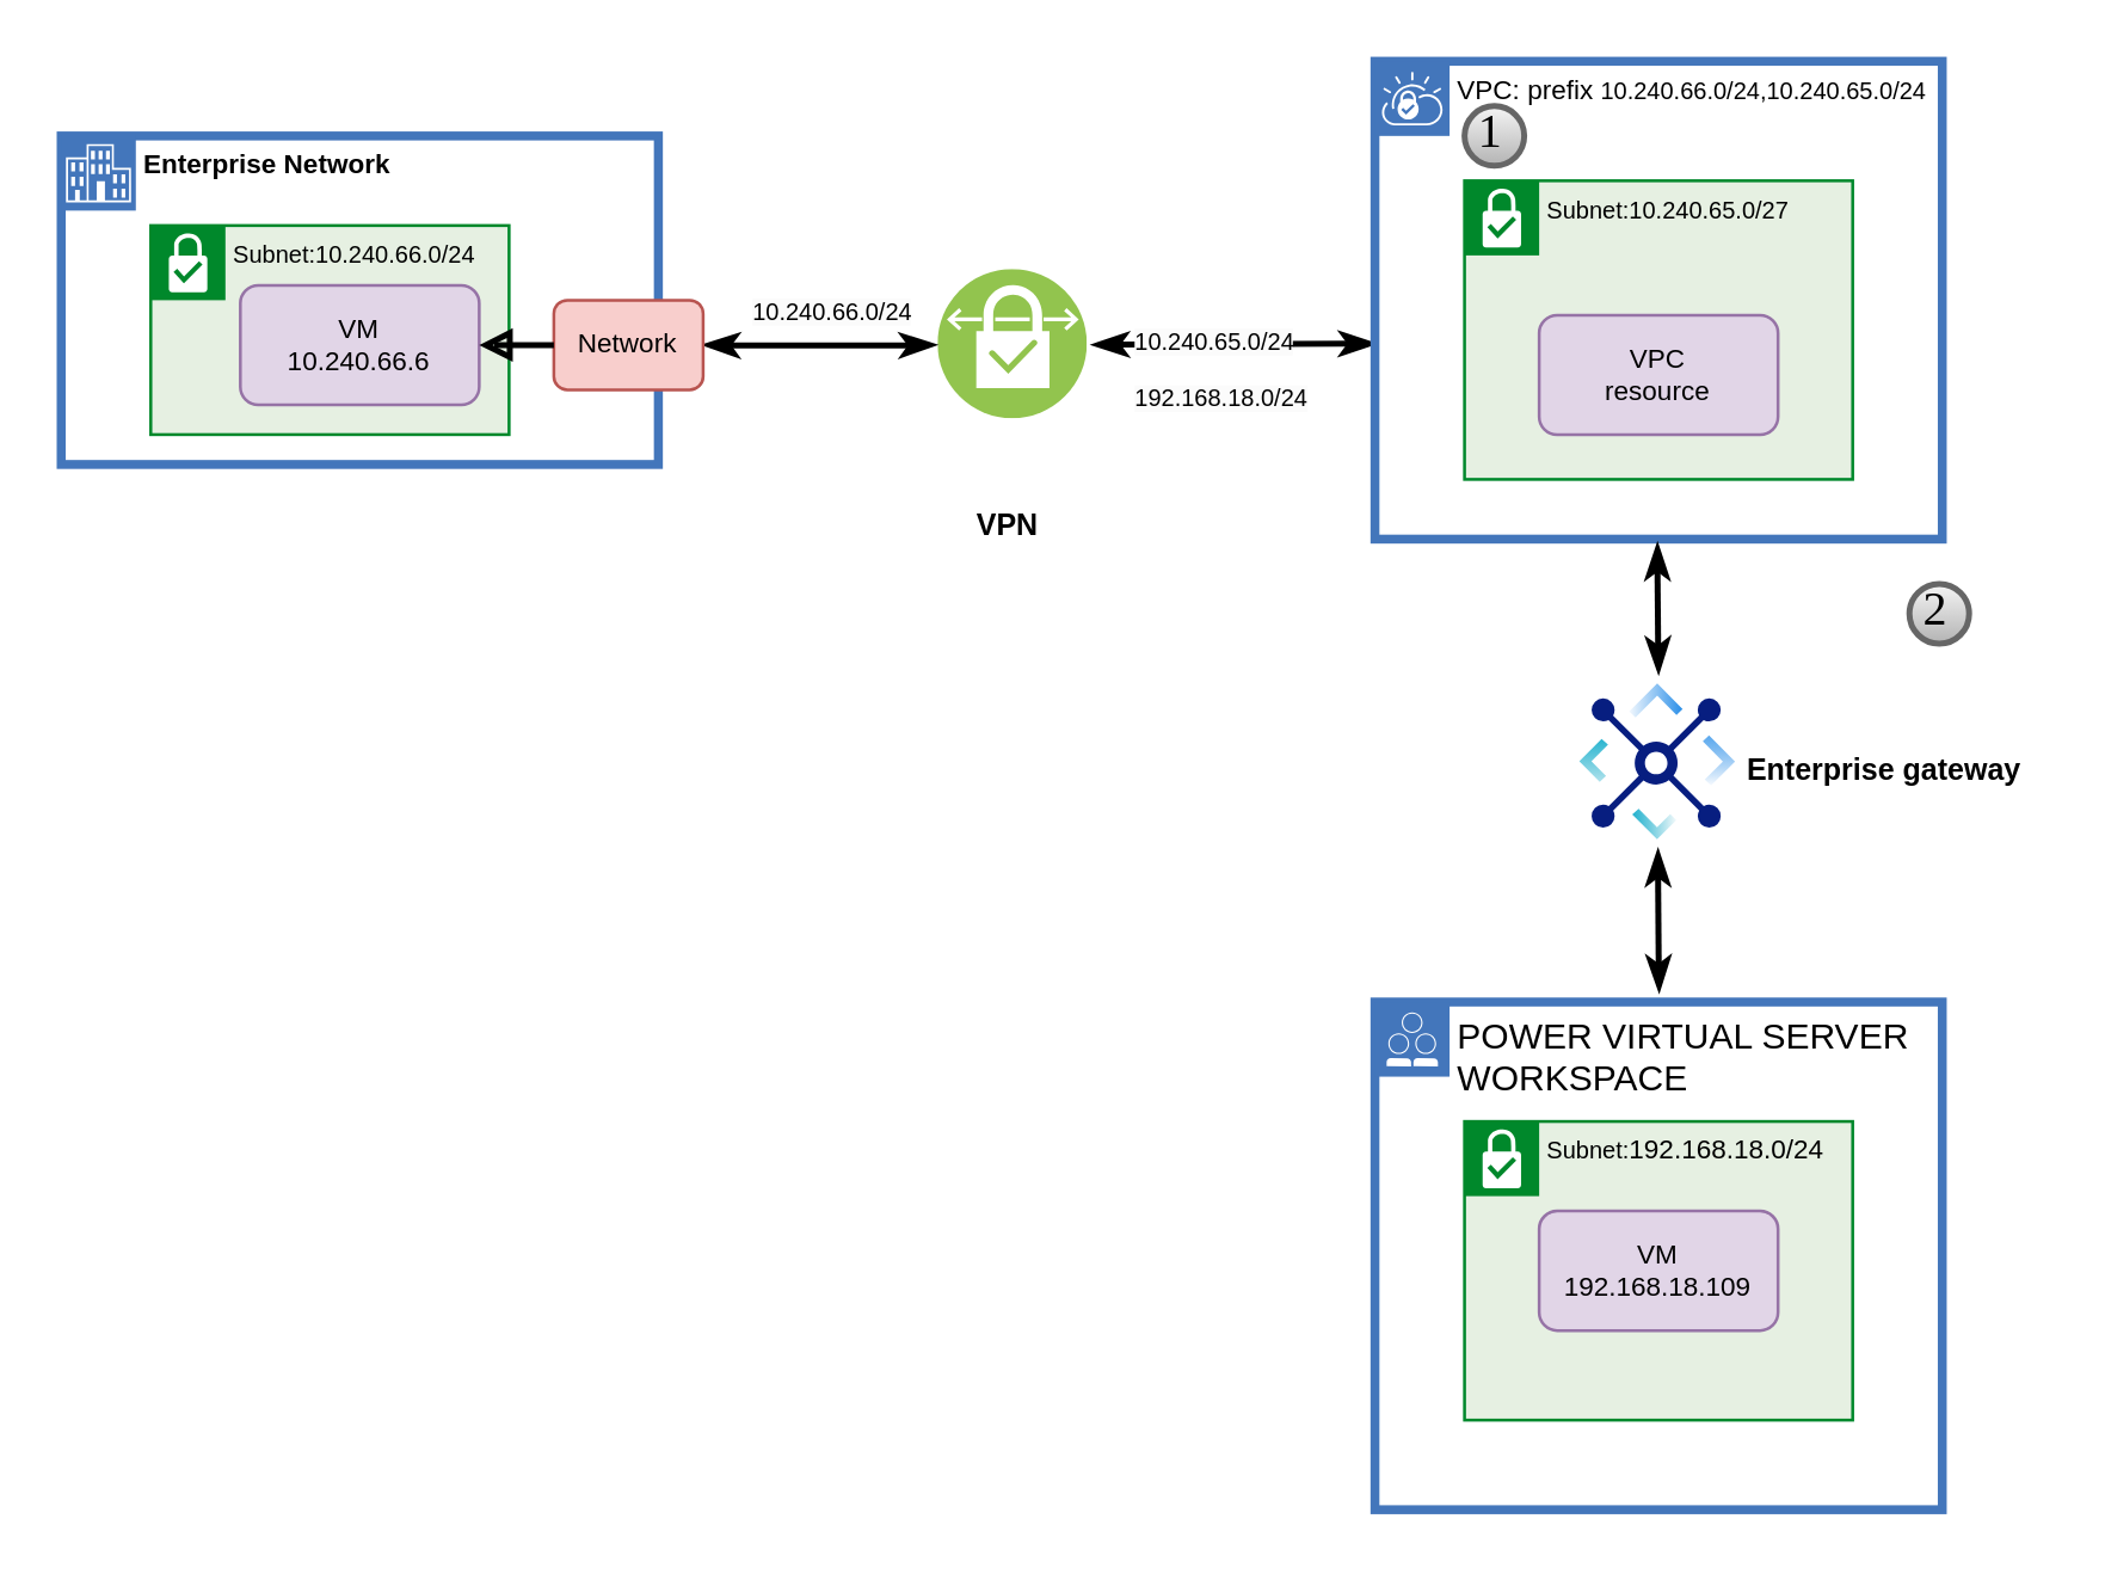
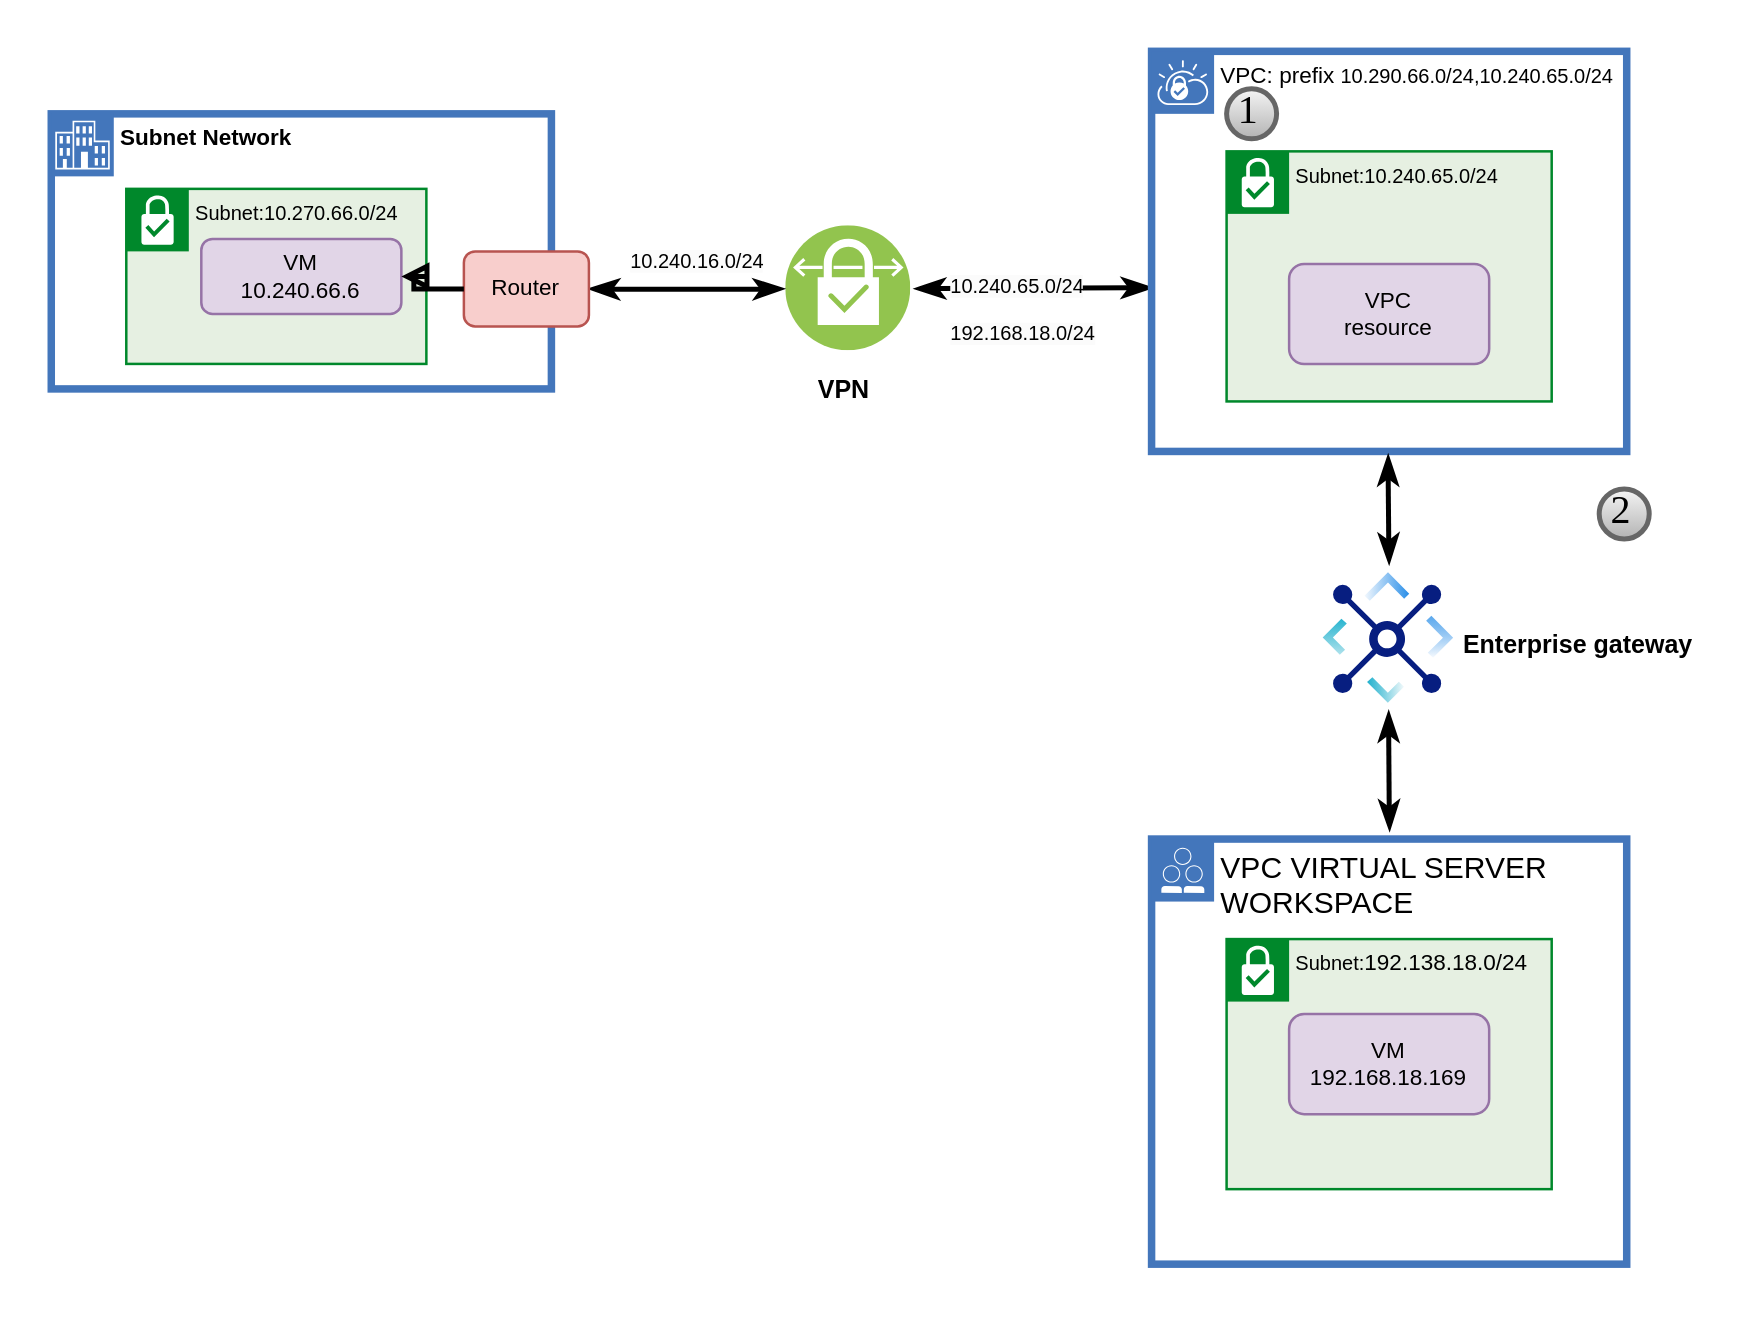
  <mxCell id="0" />
  <mxCell id="1" parent="0" />
  <mxCell id="2" value="" style="image;aspect=fixed;perimeter=ellipsePerimeter;html=1;align=center;shadow=0;dashed=0;fontColor=#4277BB;labelBackgroundColor=default;fontSize=12;spacingTop=3;image=img/lib/ibm/vpc/VPNConnection.svg;" vertex="1" parent="1"><mxGeometry x="314" y="90" width="50" height="50" as="geometry" /></mxCell>
  <mxCell id="3" value="" style="edgeStyle=orthogonalEdgeStyle;rounded=0;jumpStyle=arc;orthogonalLoop=1;jettySize=auto;html=1;strokeColor=default;strokeWidth=2;fontSize=9;endArrow=classicThin;endFill=1;entryX=1;entryY=0.5;entryDx=0;entryDy=0;startArrow=classicThin;startFill=1;" edge="1" parent="1" target="11"><mxGeometry relative="1" as="geometry"><mxPoint x="313" y="115" as="sourcePoint" /><mxPoint x="280" y="115" as="targetPoint" /><Array as="points" /></mxGeometry></mxCell>
  <mxCell id="4" value="" style="edgeStyle=orthogonalEdgeStyle;rounded=0;jumpStyle=arc;orthogonalLoop=1;jettySize=auto;html=1;strokeColor=#000000;strokeWidth=2;fontSize=9;endArrow=classicThin;endFill=1;entryX=1.027;entryY=0.499;entryDx=0;entryDy=0;exitX=0.001;exitY=0.591;exitDx=0;exitDy=0;exitPerimeter=0;startArrow=classicThin;startFill=1;entryPerimeter=0;" edge="1" parent="1" source="6" target="2"><mxGeometry relative="1" as="geometry"><mxPoint x="450" y="115" as="sourcePoint" /><mxPoint x="380" y="114.83" as="targetPoint" /><Array as="points" /></mxGeometry></mxCell>
  <mxCell id="5" value="" style="image;aspect=fixed;perimeter=ellipsePerimeter;html=1;align=center;shadow=0;dashed=0;fontColor=#4277BB;labelBackgroundColor=default;fontSize=12;spacingTop=3;image=img/lib/ibm/vpc/TransitGateway.svg;" vertex="1" parent="1"><mxGeometry x="525" y="225" width="60" height="60" as="geometry" /></mxCell>
- <mxCell id="6" value="VPC: prefix&amp;nbsp;&lt;font style=&quot;border-color: var(--border-color); font-size: 8px; text-align: center;&quot;&gt;10.240.66.0/24,&lt;/font&gt;&lt;font style=&quot;border-color: var(--border-color); font-size: 8px; text-align: center;&quot;&gt;10.240.65.0/24&lt;/font&gt;" style="shape=mxgraph.ibm.box;prType=vpc;fontStyle=0;verticalAlign=top;align=left;spacingLeft=32;spacingTop=4;fillColor=none;rounded=0;whiteSpace=wrap;html=1;strokeColor=#4376BB;strokeWidth=3;dashed=0;container=1;spacing=-4;collapsible=0;expand=0;recursiveResize=0;fontSize=9;fontColor=#000000;" vertex="1" parent="1"><mxGeometry x="460" y="20" width="190" height="160" as="geometry" /></mxCell>
- <mxCell id="7" value="&lt;font style=&quot;border-color: var(--border-color); font-size: 8px; text-align: center;&quot;&gt;Subnet:10.240.65.0/27&lt;/font&gt;" style="shape=mxgraph.ibm.box;prType=subnet;fontStyle=0;verticalAlign=top;align=left;spacingLeft=32;spacingTop=4;fillColor=#E6F0E2;rounded=0;whiteSpace=wrap;html=1;strokeColor=#00882B;strokeWidth=1;dashed=0;container=1;spacing=-4;collapsible=0;expand=0;recursiveResize=0;fontSize=9;" vertex="1" parent="6"><mxGeometry x="30" y="40" width="130" height="100" as="geometry" /></mxCell>
+ <mxCell id="6" value="VPC: prefix&amp;nbsp;&lt;font style=&quot;border-color: var(--border-color); font-size: 8px; text-align: center;&quot;&gt;10.290.66.0/24,&lt;/font&gt;&lt;font style=&quot;border-color: var(--border-color); font-size: 8px; text-align: center;&quot;&gt;10.240.65.0/24&lt;/font&gt;" style="shape=mxgraph.ibm.box;prType=vpc;fontStyle=0;verticalAlign=top;align=left;spacingLeft=32;spacingTop=4;fillColor=none;rounded=0;whiteSpace=wrap;html=1;strokeColor=#4376BB;strokeWidth=3;dashed=0;container=1;spacing=-4;collapsible=0;expand=0;recursiveResize=0;fontSize=9;fontColor=#000000;" vertex="1" parent="1"><mxGeometry x="460" y="20" width="190" height="160" as="geometry" /></mxCell>
+ <mxCell id="7" value="&lt;font style=&quot;border-color: var(--border-color); font-size: 8px; text-align: center;&quot;&gt;Subnet:10.240.65.0/24&lt;/font&gt;" style="shape=mxgraph.ibm.box;prType=subnet;fontStyle=0;verticalAlign=top;align=left;spacingLeft=32;spacingTop=4;fillColor=#E6F0E2;rounded=0;whiteSpace=wrap;html=1;strokeColor=#00882B;strokeWidth=1;dashed=0;container=1;spacing=-4;collapsible=0;expand=0;recursiveResize=0;fontSize=9;" vertex="1" parent="6"><mxGeometry x="30" y="40" width="130" height="100" as="geometry" /></mxCell>
  <mxCell id="8" value="VPC&lt;br&gt;resource" style="rounded=1;whiteSpace=wrap;html=1;fontSize=9;fillColor=#e1d5e7;strokeColor=#9673a6;" vertex="1" parent="7"><mxGeometry x="25" y="45" width="80" height="40" as="geometry" /></mxCell>
  <mxCell id="9" value="1" style="ellipse;whiteSpace=wrap;html=1;aspect=fixed;strokeWidth=2;fontFamily=Tahoma;spacingBottom=4;spacingRight=2;strokeColor=#666666;fontSize=16;fillColor=#f5f5f5;gradientColor=#b3b3b3;" vertex="1" parent="6"><mxGeometry x="30" y="15" width="20" height="20" as="geometry" /></mxCell>
- <mxCell id="10" value="&lt;b&gt;Enterprise Network&lt;/b&gt;" style="shape=mxgraph.ibm.box;prType=enterprise;fontStyle=0;verticalAlign=top;align=left;spacingLeft=32;spacingTop=4;fillColor=none;rounded=0;whiteSpace=wrap;html=1;strokeColor=#4376BB;strokeWidth=3;dashed=0;container=1;spacing=-4;collapsible=0;expand=0;recursiveResize=0;fontSize=9;" vertex="1" parent="1"><mxGeometry x="20" y="45" width="200" height="110" as="geometry" /></mxCell>
- <mxCell id="11" value="Network" style="rounded=1;whiteSpace=wrap;html=1;fontSize=9;fillColor=#f8cecc;strokeColor=#b85450;" vertex="1" parent="10"><mxGeometry x="165" y="55" width="50" height="30" as="geometry" /></mxCell>
- <mxCell id="12" value="&lt;font style=&quot;border-color: var(--border-color); font-size: 8px; text-align: center;&quot;&gt;Subnet:10.240.66.0/24&lt;/font&gt;" style="shape=mxgraph.ibm.box;prType=subnet;fontStyle=0;verticalAlign=top;align=left;spacingLeft=32;spacingTop=4;fillColor=#E6F0E2;rounded=0;whiteSpace=wrap;html=1;strokeColor=#00882B;strokeWidth=1;dashed=0;container=1;spacing=-4;collapsible=0;expand=0;recursiveResize=0;fontSize=9;" vertex="1" parent="10"><mxGeometry x="30" y="30" width="120" height="70" as="geometry" /></mxCell>
- <mxCell id="13" value="VM&lt;br&gt;10.240.66.6" style="rounded=1;whiteSpace=wrap;html=1;fontSize=9;fillColor=#e1d5e7;strokeColor=#9673a6;" vertex="1" parent="12"><mxGeometry x="30" y="20" width="80" height="40" as="geometry" /></mxCell>
+ <mxCell id="10" value="&lt;b&gt;Subnet Network&lt;/b&gt;" style="shape=mxgraph.ibm.box;prType=enterprise;fontStyle=0;verticalAlign=top;align=left;spacingLeft=32;spacingTop=4;fillColor=none;rounded=0;whiteSpace=wrap;html=1;strokeColor=#4376BB;strokeWidth=3;dashed=0;container=1;spacing=-4;collapsible=0;expand=0;recursiveResize=0;fontSize=9;" vertex="1" parent="1"><mxGeometry x="20" y="45" width="200" height="110" as="geometry" /></mxCell>
+ <mxCell id="11" value="Router" style="rounded=1;whiteSpace=wrap;html=1;fontSize=9;fillColor=#f8cecc;strokeColor=#b85450;" vertex="1" parent="10"><mxGeometry x="165" y="55" width="50" height="30" as="geometry" /></mxCell>
+ <mxCell id="12" value="&lt;font style=&quot;border-color: var(--border-color); font-size: 8px; text-align: center;&quot;&gt;Subnet:10.270.66.0/24&lt;/font&gt;" style="shape=mxgraph.ibm.box;prType=subnet;fontStyle=0;verticalAlign=top;align=left;spacingLeft=32;spacingTop=4;fillColor=#E6F0E2;rounded=0;whiteSpace=wrap;html=1;strokeColor=#00882B;strokeWidth=1;dashed=0;container=1;spacing=-4;collapsible=0;expand=0;recursiveResize=0;fontSize=9;" vertex="1" parent="10"><mxGeometry x="30" y="30" width="120" height="70" as="geometry" /></mxCell>
+ <mxCell id="13" value="VM&lt;br&gt;10.240.66.6" style="rounded=1;whiteSpace=wrap;html=1;fontSize=9;fillColor=#e1d5e7;strokeColor=#9673a6;" vertex="1" parent="12"><mxGeometry x="30" y="20" width="80" height="30" as="geometry" /></mxCell>
  <mxCell id="14" style="edgeStyle=orthogonalEdgeStyle;rounded=0;jumpStyle=arc;orthogonalLoop=1;jettySize=auto;html=1;strokeColor=#000000;strokeWidth=2;fontSize=9;endArrow=block;endFill=0;entryX=1;entryY=0.5;entryDx=0;entryDy=0;" edge="1" parent="10" source="11" target="13"><mxGeometry relative="1" as="geometry"><Array as="points" /></mxGeometry></mxCell>
- <mxCell id="15" value="&lt;span style=&quot;color: rgb(0, 0, 0); font-family: Helvetica; font-size: 8px; font-style: normal; font-variant-ligatures: normal; font-variant-caps: normal; font-weight: 400; letter-spacing: normal; orphans: 2; text-align: center; text-indent: 0px; text-transform: none; widows: 2; word-spacing: 0px; -webkit-text-stroke-width: 0px; background-color: rgb(251, 251, 251); text-decoration-thickness: initial; text-decoration-style: initial; text-decoration-color: initial; float: none; display: inline !important;&quot;&gt;10.240.66.0/24&lt;/span&gt;" style="text;whiteSpace=wrap;html=1;fontSize=16;" vertex="1" parent="1"><mxGeometry x="250" y="85" width="60" height="30" as="geometry" /></mxCell>
+ <mxCell id="15" value="&lt;span style=&quot;color: rgb(0, 0, 0); font-family: Helvetica; font-size: 8px; font-style: normal; font-variant-ligatures: normal; font-variant-caps: normal; font-weight: 400; letter-spacing: normal; orphans: 2; text-align: center; text-indent: 0px; text-transform: none; widows: 2; word-spacing: 0px; -webkit-text-stroke-width: 0px; background-color: rgb(251, 251, 251); text-decoration-thickness: initial; text-decoration-style: initial; text-decoration-color: initial; float: none; display: inline !important;&quot;&gt;10.240.16.0/24&lt;/span&gt;" style="text;whiteSpace=wrap;html=1;fontSize=16;" vertex="1" parent="1"><mxGeometry x="250" y="85" width="60" height="30" as="geometry" /></mxCell>
  <mxCell id="16" value="&lt;span style=&quot;color: rgb(0, 0, 0); font-family: Helvetica; font-size: 8px; font-style: normal; font-variant-ligatures: normal; font-variant-caps: normal; font-weight: 400; letter-spacing: normal; orphans: 2; text-align: center; text-indent: 0px; text-transform: none; widows: 2; word-spacing: 0px; -webkit-text-stroke-width: 0px; background-color: rgb(251, 251, 251); text-decoration-thickness: initial; text-decoration-style: initial; text-decoration-color: initial; float: none; display: inline !important;&quot;&gt;10.240.65.0/24&lt;br&gt;192.168.18.0/24&lt;br&gt;&lt;/span&gt;" style="text;whiteSpace=wrap;html=1;fontSize=16;spacing=2;spacingTop=0;" vertex="1" parent="1"><mxGeometry x="378" y="95" width="60" height="49" as="geometry" /></mxCell>
  <mxCell id="17" value="" style="edgeStyle=orthogonalEdgeStyle;rounded=0;jumpStyle=arc;orthogonalLoop=1;jettySize=auto;html=1;strokeColor=#000000;strokeWidth=2;fontSize=9;endArrow=classicThin;endFill=1;startArrow=classicThin;startFill=1;exitX=0.498;exitY=1.009;exitDx=0;exitDy=0;exitPerimeter=0;" edge="1" parent="1" source="6" target="5"><mxGeometry relative="1" as="geometry"><mxPoint x="610" y="205" as="sourcePoint" /><mxPoint x="490" y="205" as="targetPoint" /><Array as="points" /></mxGeometry></mxCell>
- <mxCell id="18" value="POWER VIRTUAL SERVER&lt;br&gt;WORKSPACE" style="shape=mxgraph.ibm.box;prType=public;fontStyle=0;verticalAlign=top;align=left;spacingLeft=32;spacingTop=4;fillColor=none;rounded=0;whiteSpace=wrap;html=1;strokeColor=#4376BB;strokeWidth=3;dashed=0;container=1;spacing=-4;collapsible=0;expand=0;recursiveResize=0;" vertex="1" parent="1"><mxGeometry x="460" y="335" width="190" height="170" as="geometry" /></mxCell>
- <mxCell id="19" value="&lt;font style=&quot;border-color: var(--border-color); font-size: 8px; text-align: center;&quot;&gt;Subnet:&lt;/font&gt;192.168.18.0/24" style="shape=mxgraph.ibm.box;prType=subnet;fontStyle=0;verticalAlign=top;align=left;spacingLeft=32;spacingTop=4;fillColor=#E6F0E2;rounded=0;whiteSpace=wrap;html=1;strokeColor=#00882B;strokeWidth=1;dashed=0;container=1;spacing=-4;collapsible=0;expand=0;recursiveResize=0;fontSize=9;" vertex="1" parent="18"><mxGeometry x="30" y="40" width="130" height="100" as="geometry" /></mxCell>
- <mxCell id="20" value="VM&lt;br&gt;192.168.18.109" style="rounded=1;whiteSpace=wrap;html=1;fontSize=9;fillColor=#e1d5e7;strokeColor=#9673a6;" vertex="1" parent="19"><mxGeometry x="25" y="30" width="80" height="40" as="geometry" /></mxCell>
+ <mxCell id="18" value="VPC VIRTUAL SERVER&lt;br&gt;WORKSPACE" style="shape=mxgraph.ibm.box;prType=public;fontStyle=0;verticalAlign=top;align=left;spacingLeft=32;spacingTop=4;fillColor=none;rounded=0;whiteSpace=wrap;html=1;strokeColor=#4376BB;strokeWidth=3;dashed=0;container=1;spacing=-4;collapsible=0;expand=0;recursiveResize=0;" vertex="1" parent="1"><mxGeometry x="460" y="335" width="190" height="170" as="geometry" /></mxCell>
+ <mxCell id="19" value="&lt;font style=&quot;border-color: var(--border-color); font-size: 8px; text-align: center;&quot;&gt;Subnet:&lt;/font&gt;192.138.18.0/24" style="shape=mxgraph.ibm.box;prType=subnet;fontStyle=0;verticalAlign=top;align=left;spacingLeft=32;spacingTop=4;fillColor=#E6F0E2;rounded=0;whiteSpace=wrap;html=1;strokeColor=#00882B;strokeWidth=1;dashed=0;container=1;spacing=-4;collapsible=0;expand=0;recursiveResize=0;fontSize=9;" vertex="1" parent="18"><mxGeometry x="30" y="40" width="130" height="100" as="geometry" /></mxCell>
+ <mxCell id="20" value="VM&lt;br&gt;192.168.18.169" style="rounded=1;whiteSpace=wrap;html=1;fontSize=9;fillColor=#e1d5e7;strokeColor=#9673a6;" vertex="1" parent="19"><mxGeometry x="25" y="30" width="80" height="40" as="geometry" /></mxCell>
  <mxCell id="21" value="" style="edgeStyle=orthogonalEdgeStyle;rounded=0;jumpStyle=arc;orthogonalLoop=1;jettySize=auto;html=1;strokeColor=#000000;strokeWidth=2;fontSize=9;endArrow=classicThin;endFill=1;startArrow=classicThin;startFill=1;exitX=0.497;exitY=0.982;exitDx=0;exitDy=0;exitPerimeter=0;entryX=0.501;entryY=-0.02;entryDx=0;entryDy=0;entryPerimeter=0;" edge="1" parent="1" source="5" target="18"><mxGeometry relative="1" as="geometry"><mxPoint x="554.66" y="285" as="sourcePoint" /><mxPoint x="554.66" y="329" as="targetPoint" /><Array as="points" /></mxGeometry></mxCell>
- <mxCell id="22" value="&lt;font style=&quot;font-size: 10px;&quot;&gt;&lt;b style=&quot;font-size: 10px;&quot;&gt;VPN&lt;br style=&quot;font-size: 10px;&quot;&gt;&lt;/b&gt;&lt;/font&gt;" style="text;html=1;align=left;verticalAlign=middle;resizable=0;points=[];autosize=1;strokeColor=none;fillColor=none;fontSize=10;" vertex="1" parent="1"><mxGeometry x="325" y="160" width="40" height="30" as="geometry" /></mxCell>
+ <mxCell id="22" value="&lt;font style=&quot;font-size: 10px;&quot;&gt;&lt;b style=&quot;font-size: 10px;&quot;&gt;VPN&lt;br style=&quot;font-size: 10px;&quot;&gt;&lt;/b&gt;&lt;/font&gt;" style="text;html=1;align=left;verticalAlign=middle;resizable=0;points=[];autosize=1;strokeColor=none;fillColor=none;fontSize=10;" vertex="1" parent="1"><mxGeometry x="325" y="140" width="40" height="30" as="geometry" /></mxCell>
  <mxCell id="23" value="&lt;font style=&quot;font-size: 10px;&quot;&gt;&lt;b style=&quot;font-size: 10px;&quot;&gt;Enterprise gateway&lt;br style=&quot;font-size: 10px;&quot;&gt;&lt;/b&gt;&lt;/font&gt;" style="text;html=1;align=left;verticalAlign=middle;resizable=0;points=[];autosize=1;strokeColor=none;fillColor=none;fontSize=10;" vertex="1" parent="1"><mxGeometry x="583" y="242" width="100" height="30" as="geometry" /></mxCell>
  <mxCell id="24" value="2" style="ellipse;whiteSpace=wrap;html=1;aspect=fixed;strokeWidth=2;fontFamily=Tahoma;spacingBottom=4;spacingRight=2;strokeColor=#666666;fontSize=16;fillColor=#f5f5f5;gradientColor=#b3b3b3;" vertex="1" parent="1"><mxGeometry x="639" y="195" width="20" height="20" as="geometry" /></mxCell>
